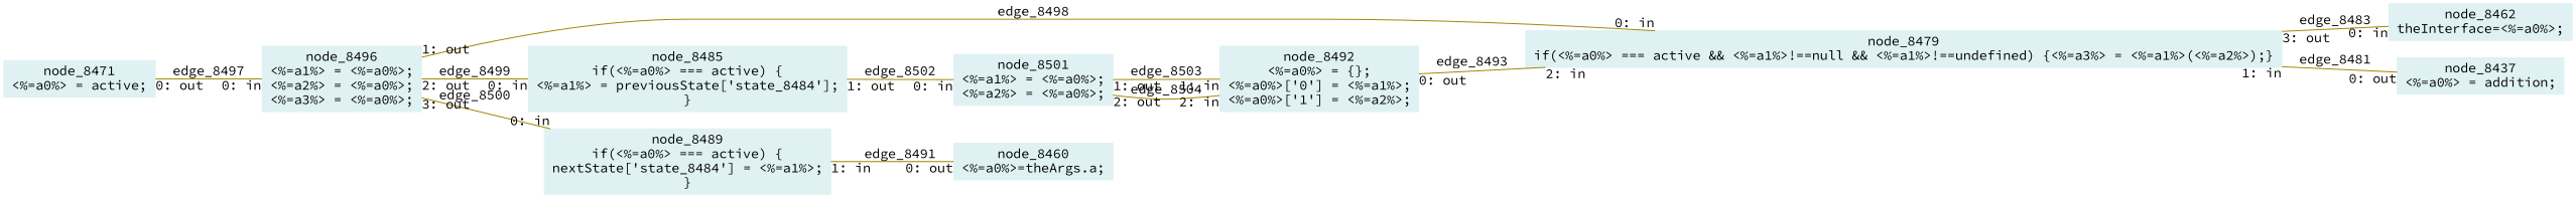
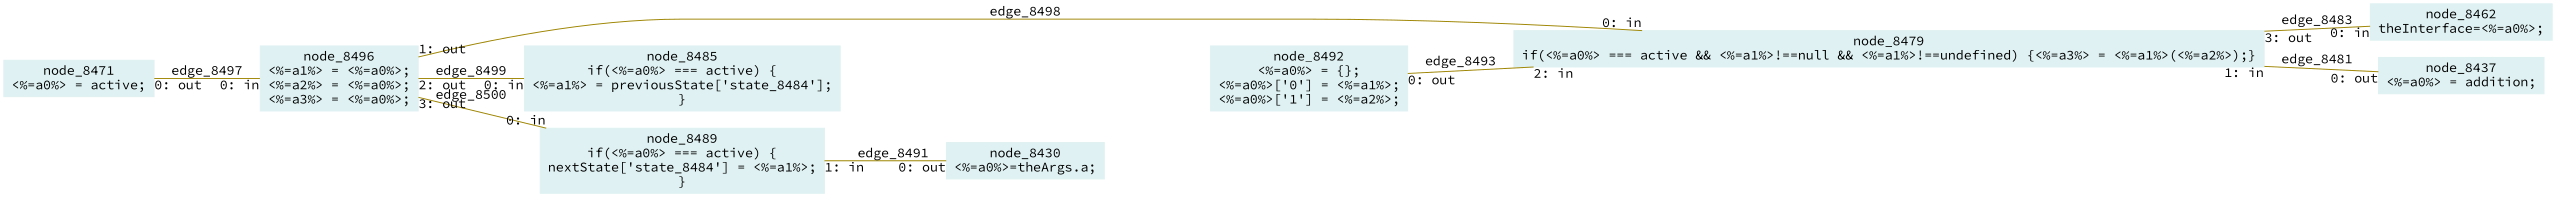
  digraph {
    fontname="Source Code Pro"
    rankdir=LR
    node [color="#dff1f2" fontname="Source Code Pro" shape=box style=filled]
    edge [arrowHead=none arrowsize=1 color="#9d8400" dir=none fontname="Source Code Pro" headlabel="0: in" taillabel="1: out"]
-   n1 [label="node_8460\n<%=a0%>=theArgs.a;\n"]
+   n1 [label="node_8430\n<%=a0%>=theArgs.a;\n"]
    n2 [label="node_8462\ntheInterface=<%=a0%>;\n"]
    n3 [label="node_8471\n<%=a0%> = active;\n"]
    n4 [label="node_8496\n<%=a1%> = <%=a0%>;\n<%=a2%> = <%=a0%>;\n<%=a3%> = <%=a0%>;\n"]
    n5 [label="node_8479\nif(<%=a0%> === active && <%=a1%>!==null && <%=a1%>!==undefined) {<%=a3%> = <%=a1%>(<%=a2%>);}\n"]
    n6 [label="node_8485\nif(<%=a0%> === active) {\n<%=a1%> = previousState['state_8484'];\n}\n"]
    n7 [label="node_8489\nif(<%=a0%> === active) {\nnextState['state_8484'] = <%=a1%>;\n}\n"]
    n8 [label="node_8437\n<%=a0%> = addition;\n"]
-   n9 [label="node_8501\n<%=a1%> = <%=a0%>;\n<%=a2%> = <%=a0%>;\n"]
    n10 [label="node_8492\n<%=a0%> = {};\n<%=a0%>['0'] = <%=a1%>;\n<%=a0%>['1'] = <%=a2%>;\n"]
    n3 -> n4 [label=edge_8497 taillabel="0: out"]
    n4 -> n5 [label=edge_8498]
    n4 -> n6 [label=edge_8499 taillabel="2: out"]
    n4 -> n7 [label=edge_8500 taillabel="3: out"]
    n5 -> n2 [label=edge_8483 taillabel="3: out"]
    n5 -> n8 [headlabel="0: out" label=edge_8481 taillabel="1: in"]
-   n6 -> n9 [label=edge_8502]
    n7 -> n1 [headlabel="0: out" label=edge_8491 taillabel="1: in"]
-   n9 -> n10 [headlabel="1: in" label=edge_8503]
-   n9 -> n10 [headlabel="2: in" label=edge_8504 taillabel="2: out"]
    n10 -> n5 [headlabel="2: in" label=edge_8493 taillabel="0: out"]
  }
